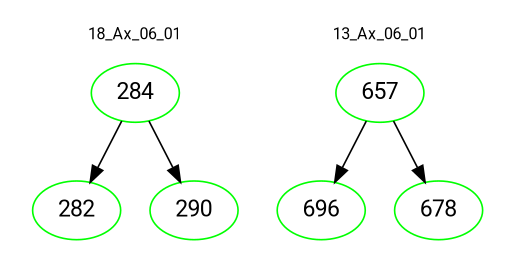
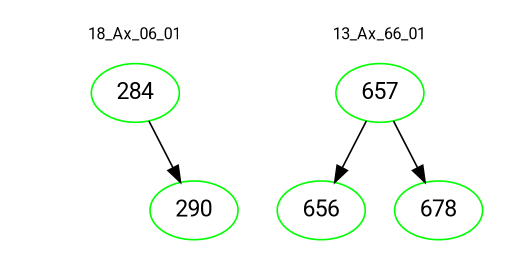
  digraph {
    fontname=Roboto
    node [color=green fontname=Roboto]
    edge [color=black fontname=Roboto]
    n1 [label=284]
-   n2 [label=282]
    n3 [label=290]
    n4 [label=657]
-   n5 [label=696]
+   n5 [label=656]
    n6 [label=678]
    subgraph cluster_1 {
      color=white
      fontsize=10
      label="18_Ax_06_01"
      n1
-     n2
      n3
    }
    subgraph cluster_2 {
      color=white
      fontsize=10
-     label="13_Ax_06_01"
+     label="13_Ax_66_01"
      n4
      n5
      n6
    }
-   n1 -> n2
    n1 -> n3
    n4 -> n5
    n4 -> n6
  }
